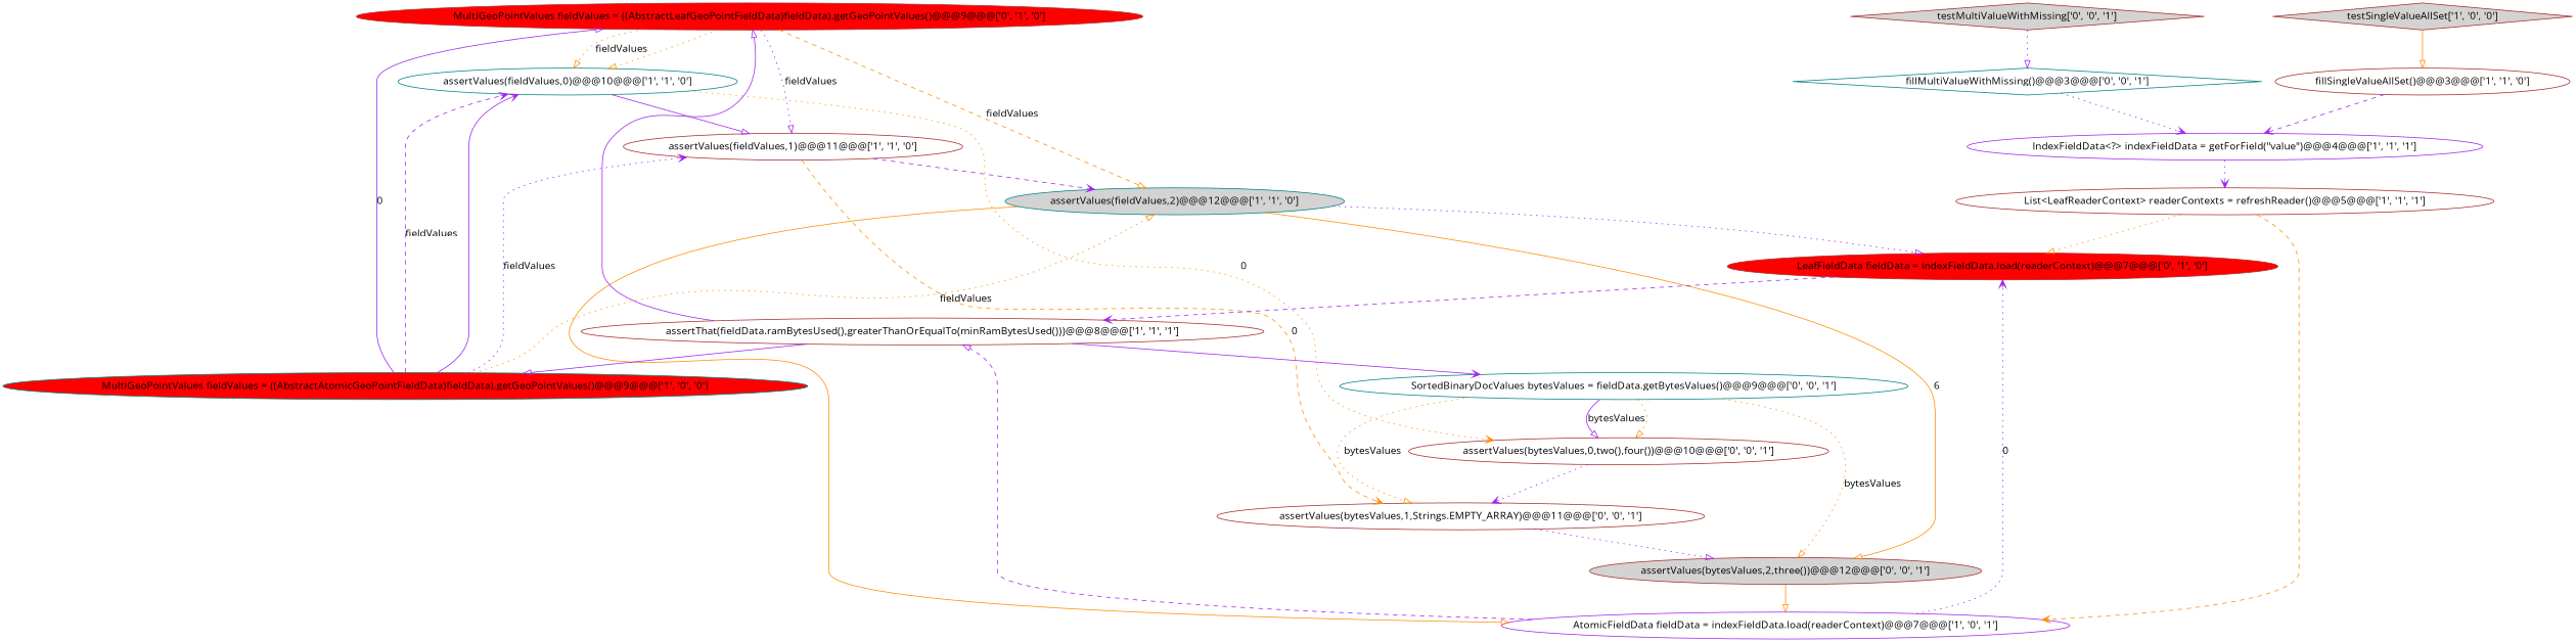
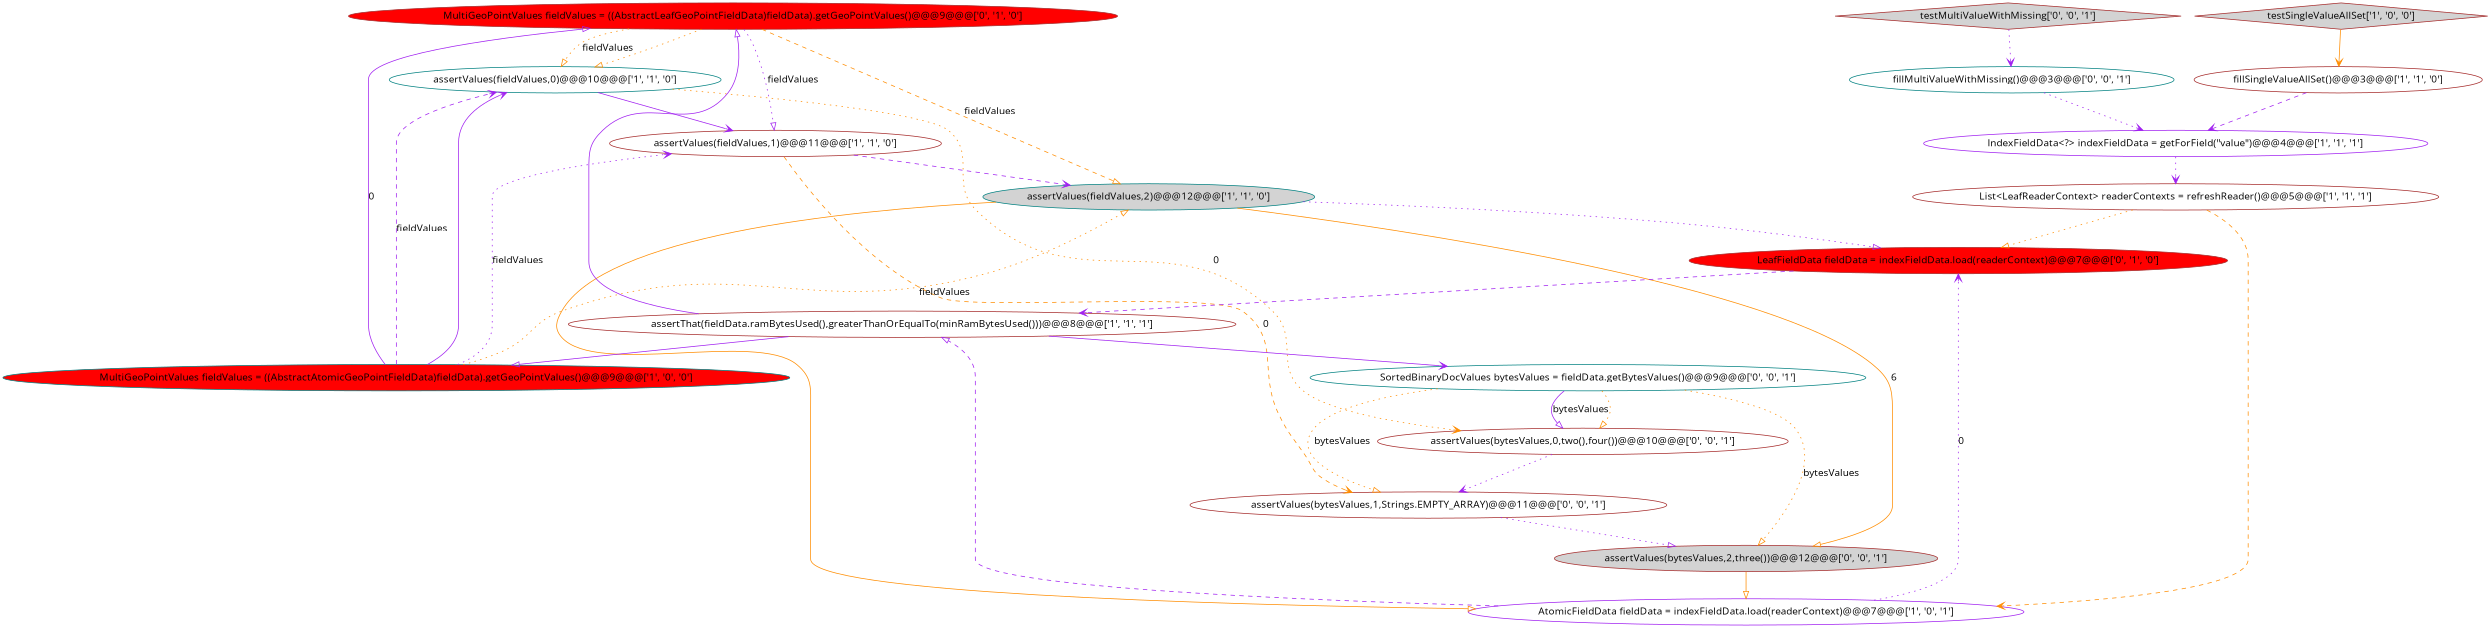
  digraph {
    fontname="Open Sans"
    node [color=brown fillcolor=white fontname="Open Sans" shape=ellipse style=filled]
    edge [arrowhead=onormal color=purple fontname="Open Sans" style=dotted]
    n1 [fillcolor=red label="MultiGeoPointValues fieldValues = ((AbstractLeafGeoPointFieldData)fieldData).getGeoPointValues()@@@9@@@['0', '1', '0']"]
    n2 [color=teal label="assertValues(fieldValues,0)@@@10@@@['1', '1', '0']"]
    n3 [color=teal fillcolor=lightgray label="assertValues(fieldValues,2)@@@12@@@['1', '1', '0']"]
    n4 [label="assertValues(fieldValues,1)@@@11@@@['1', '1', '0']"]
    n5 [label="assertValues(bytesValues,0,two(),four())@@@10@@@['0', '0', '1']"]
    n6 [fillcolor=red label="LeafFieldData fieldData = indexFieldData.load(readerContext)@@@7@@@['0', '1', '0']"]
    n7 [color=purple label="AtomicFieldData fieldData = indexFieldData.load(readerContext)@@@7@@@['1', '0', '1']"]
    n8 [fillcolor=lightgray label="assertValues(bytesValues,2,three())@@@12@@@['0', '0', '1']"]
    n9 [label="assertValues(bytesValues,1,Strings.EMPTY_ARRAY)@@@11@@@['0', '0', '1']"]
    n10 [fillcolor=lightgray label="testMultiValueWithMissing['0', '0', '1']" shape=diamond]
-   n11 [color=teal label="fillMultiValueWithMissing()@@@3@@@['0', '0', '1']" shape=diamond]
+   n11 [color=teal label="fillMultiValueWithMissing()@@@3@@@['0', '0', '1']"]
    n12 [color=purple label="IndexFieldData<?> indexFieldData = getForField(\"value\")@@@4@@@['1', '1', '1']"]
    n13 [label="fillSingleValueAllSet()@@@3@@@['1', '1', '0']"]
    n14 [label="List<LeafReaderContext> readerContexts = refreshReader()@@@5@@@['1', '1', '1']"]
    n15 [label="assertThat(fieldData.ramBytesUsed(),greaterThanOrEqualTo(minRamBytesUsed()))@@@8@@@['1', '1', '1']"]
    n16 [color=teal fillcolor=red label="MultiGeoPointValues fieldValues = ((AbstractAtomicGeoPointFieldData)fieldData).getGeoPointValues()@@@9@@@['1', '0', '0']"]
    n17 [color=teal label="SortedBinaryDocValues bytesValues = fieldData.getBytesValues()@@@9@@@['0', '0', '1']"]
    n18 [fillcolor=lightgray label="testSingleValueAllSet['1', '0', '0']" shape=diamond]
    n1 -> n2 [color=darkorange]
    n1 -> n2 [color=darkorange label=fieldValues]
    n1 -> n3 [color=darkorange label=fieldValues style=dashed]
    n1 -> n4 [label=fieldValues]
-   n2 -> n4 [style=solid]
+   n2 -> n4 [arrowhead=vee style=solid]
    n2 -> n5 [arrowhead=vee color=darkorange label=0]
    n3 -> n6
    n3 -> n7 [color=darkorange style=solid]
    n3 -> n8 [color=darkorange label=6 style=solid]
    n4 -> n3 [arrowhead=vee style=dashed]
    n4 -> n9 [arrowhead=vee color=darkorange label=0 style=dashed]
    n5 -> n9 [arrowhead=vee]
    n6 -> n15 [arrowhead=vee style=dashed]
    n7 -> n6 [arrowhead=vee label=0]
    n7 -> n15 [style=dashed]
    n8 -> n7 [color=darkorange style=solid]
    n9 -> n8
-   n10 -> n11
+   n10 -> n11 [arrowhead=vee]
    n11 -> n12 [arrowhead=vee]
    n12 -> n14 [arrowhead=vee]
    n13 -> n12 [arrowhead=vee style=dashed]
    n14 -> n6 [color=darkorange]
    n14 -> n7 [arrowhead=vee color=darkorange style=dashed]
    n15 -> n1 [style=solid]
    n15 -> n16 [style=solid]
    n15 -> n17 [arrowhead=vee style=solid]
    n16 -> n1 [label=0 style=solid]
    n16 -> n2 [arrowhead=vee style=solid]
    n16 -> n2 [arrowhead=vee label=fieldValues style=dashed]
    n16 -> n3 [color=darkorange label=fieldValues]
    n16 -> n4 [arrowhead=vee label=fieldValues]
    n17 -> n5 [label=bytesValues style=solid]
    n17 -> n5 [color=darkorange]
    n17 -> n8 [color=darkorange label=bytesValues]
    n17 -> n9 [color=darkorange label=bytesValues]
-   n18 -> n13 [color=darkorange style=solid]
+   n18 -> n13 [arrowhead=vee color=darkorange style=solid]
  }
